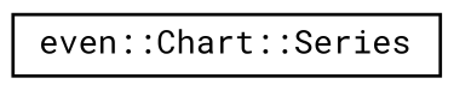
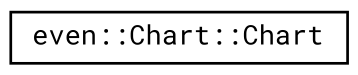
  digraph {
    rankdir=LR
    fontname="Roboto Mono"
-   n1 [color=black fillcolor=white fontname="Roboto Mono" fontsize=10 height=0.2 label="even::Chart::Series" shape=record style=filled width=0.4]
+   n1 [color=black fillcolor=white fontname="Roboto Mono" fontsize=10 height=0.2 label="even::Chart::Chart" shape=record style=filled width=0.4]
  }
